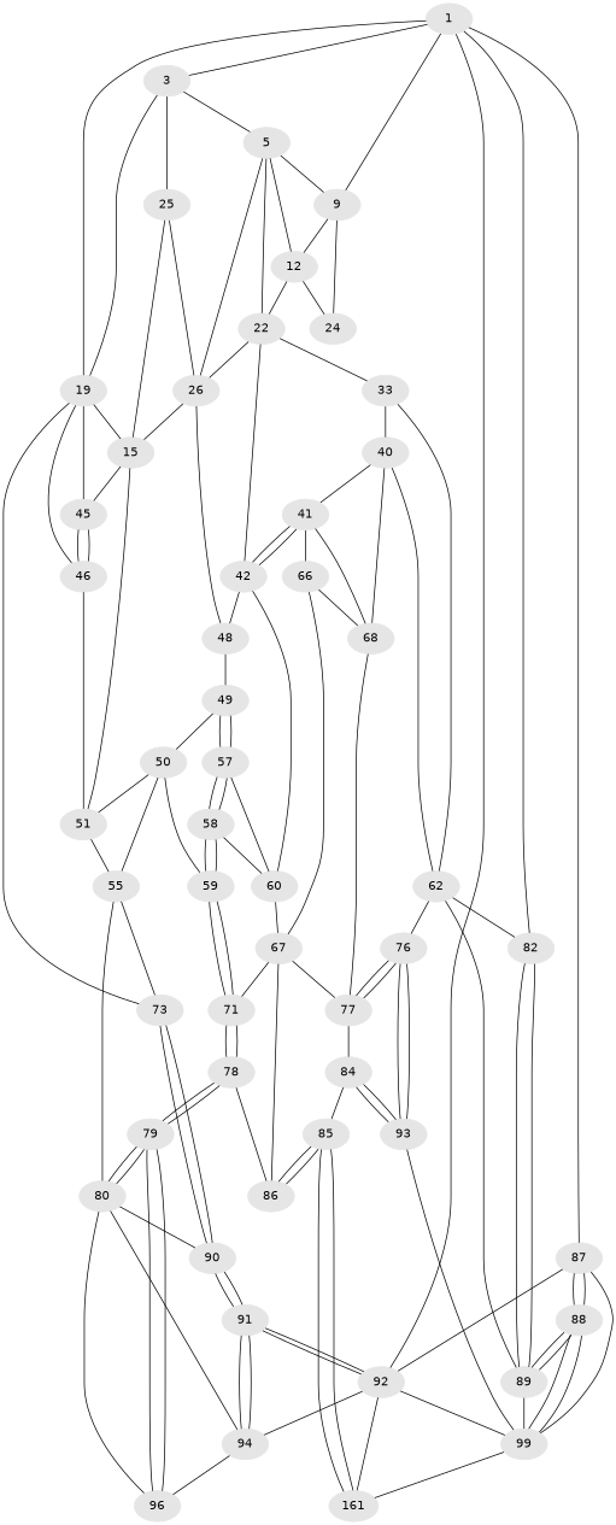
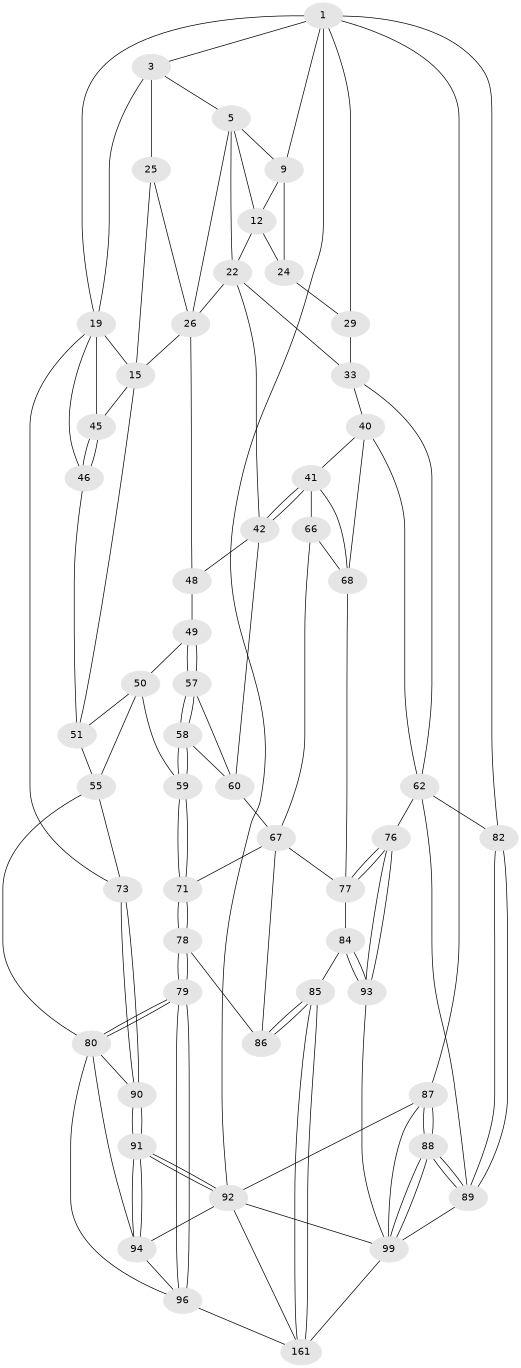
  graph {
    fontname="DejaVu Sans"
    node [color=gray90 fontname="DejaVu Sans" style=filled]
    edge [fontname="DejaVu Sans"]
    1 [super="+2+8+16"]
    3 [super="+4+18"]
    9 [super="+17+10"]
    19 [super="+20+37"]
+   29 [super="+30"]
    82
    87
    92 [super="+106"]
    5 [super="+6+14"]
    25 [super="+27"]
    12 [super="+21+13"]
    24
    n13 [label=15 super="+36+39"]
    45
    46
    73
    33 [super="+34+61"]
    89 [super="+98"]
    88
    99 [super="+100"]
    94 [super="+105"]
    n22 [label=161 super="+102"]
    22 [super="+23"]
    26 [super="+32"]
    42 [super="+52"]
    48
    51 [super="+53"]
    90
    40 [super="+63"]
    62 [super="+74"]
    60 [super="+64"]
    49
    41 [super="+65"]
    68 [super="+72"]
    76
    55 [super="+56"]
    66
    77 [super="+83"]
    67 [super="+69"]
    50 [super="+54"]
    57
    59
    58
    80 [super="+81+95"]
    71
    96 [super="+97"]
    78
    86
    93
    84
    79
    91
    85
    1 -- 3
    1 -- 9
    1 -- 19
+   1 -- 29
    1 -- 82
    1 -- 87
    1 -- 92
    3 -- 19
    3 -- 5
    3 -- 25 [weight=2]
    9 -- 12
    9 -- 24
    19 -- n13 [weight=2]
    19 -- 45
    19 -- 46
    19 -- 73
+   29 -- 33 [weight=2]
    82 -- 89
    82 -- 89
    87 -- 92
    87 -- 88
    87 -- 88
    87 -- 99
    92 -- 99
    92 -- 94
    92 -- n22
    5 -- 9
    5 -- 12 [weight=2]
    5 -- 22
    5 -- 26
    25 -- n13
    25 -- 26
    12 -- 24
    12 -- 22
+   24 -- 29
    n13 -- 45
    n13 -- 51
    45 -- 46
    45 -- 46
    46 -- 51
    73 -- 90
    73 -- 90
    33 -- 40
    33 -- 62
    89 -- 99
    88 -- 89
    88 -- 89
    88 -- 99
    88 -- 99
    99 -- n22
    94 -- 96
    22 -- 33
    22 -- 26
    22 -- 42
    26 -- n13
    26 -- 48
    42 -- 48
    42 -- 60
    48 -- 49
    51 -- 55
    90 -- 91
    90 -- 91
    40 -- 62
    40 -- 41
    40 -- 68
    62 -- 82
    62 -- 89
    62 -- 76
    60 -- 67
    49 -- 50
    49 -- 57
    49 -- 57
    41 -- 42
    41 -- 42
    41 -- 68
    41 -- 66
    68 -- 77
    76 -- 77
    76 -- 77
    76 -- 93
    76 -- 93
    55 -- 73
    55 -- 80
    66 -- 68
    66 -- 67
    77 -- 84
    67 -- 77
    67 -- 71
    67 -- 86
    50 -- 51
    50 -- 55
    50 -- 59
    57 -- 60
    57 -- 58
    57 -- 58
    59 -- 71
    59 -- 71
    58 -- 60
    58 -- 59
    58 -- 59
    80 -- 94
    80 -- 90
    80 -- 96
    71 -- 78
    71 -- 78
+   96 -- n22
    78 -- 86
    78 -- 79
    78 -- 79
    93 -- 99
    84 -- 93
    84 -- 93
    84 -- 85
    79 -- 80
    79 -- 80
    79 -- 96
    79 -- 96
    91 -- 92
    91 -- 92
    91 -- 94
    91 -- 94
    85 -- n22
    85 -- n22
    85 -- 86
    85 -- 86
  }
